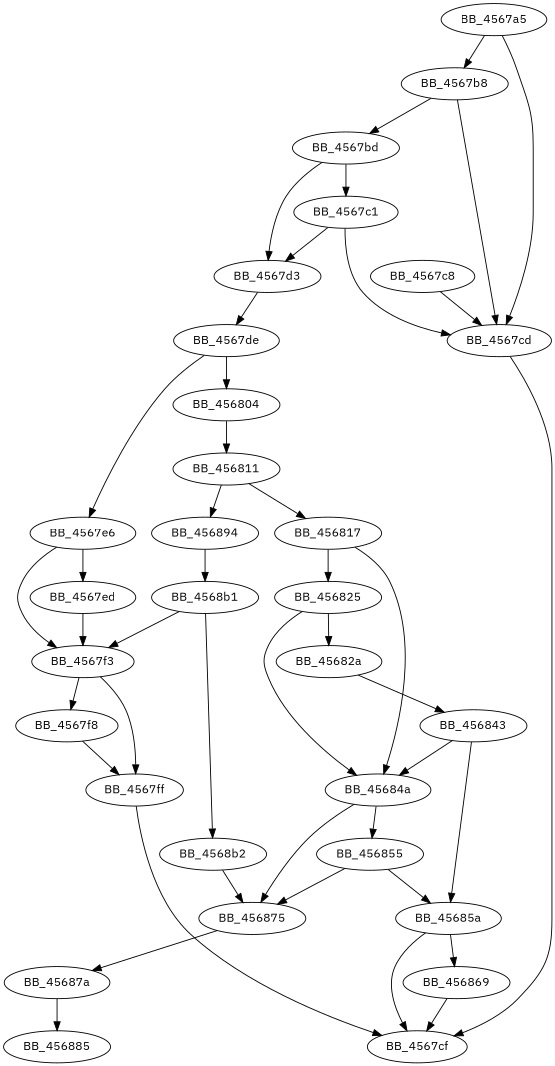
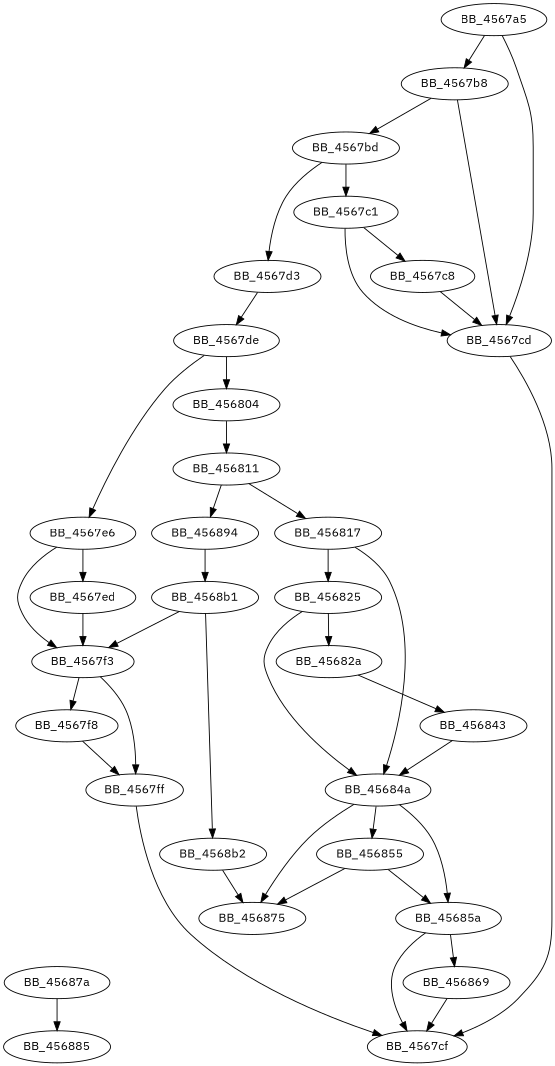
  digraph {
    fontname="IBM Plex Sans"
    node [fontname="IBM Plex Sans"]
    edge [fontname="IBM Plex Sans"]
    BB_4567a5
    BB_4567b8
    BB_4567cd
    BB_4567bd
    BB_4567cf
    BB_4567c1
    BB_4567d3
    BB_4567c8
    BB_4567de
    BB_4567e6
    BB_456804
    BB_4567ed
    BB_4567f3
    BB_456811
    BB_4567f8
    BB_4567ff
    BB_456817
    BB_456894
    BB_456825
    BB_45684a
    BB_4568b1
    BB_45682a
    BB_456855
    BB_456875
    n25 [label=BB_4568b2]
    BB_456843
    BB_45685a
    BB_45687a
    BB_456869
    BB_456885
    BB_4567a5 -> BB_4567b8
    BB_4567a5 -> BB_4567cd
    BB_4567b8 -> BB_4567cd
    BB_4567b8 -> BB_4567bd
    BB_4567cd -> BB_4567cf
    BB_4567bd -> BB_4567c1
    BB_4567bd -> BB_4567d3
    BB_4567c1 -> BB_4567cd
-   BB_4567c1 -> BB_4567d3
+   BB_4567c1 -> BB_4567c8
    BB_4567d3 -> BB_4567de
    BB_4567c8 -> BB_4567cd
    BB_4567de -> BB_4567e6
    BB_4567de -> BB_456804
    BB_4567e6 -> BB_4567ed
    BB_4567e6 -> BB_4567f3
    BB_456804 -> BB_456811
    BB_4567ed -> BB_4567f3
    BB_4567f3 -> BB_4567f8
    BB_4567f3 -> BB_4567ff
    BB_456811 -> BB_456817
    BB_456811 -> BB_456894
    BB_4567f8 -> BB_4567ff
    BB_4567ff -> BB_4567cf
    BB_456817 -> BB_456825
    BB_456817 -> BB_45684a
    BB_456894 -> BB_4568b1
    BB_456825 -> BB_45684a
    BB_456825 -> BB_45682a
    BB_45684a -> BB_456855
    BB_45684a -> BB_456875
    BB_4568b1 -> BB_4567f3
    BB_4568b1 -> n25
    BB_45682a -> BB_456843
    BB_456855 -> BB_456875
    BB_456855 -> BB_45685a
-   BB_456875 -> BB_45687a
    n25 -> BB_456875
    BB_456843 -> BB_45684a
-   BB_456843 -> BB_45685a
+   BB_45684a -> BB_45685a
    BB_45685a -> BB_4567cf
    BB_45685a -> BB_456869
    BB_45687a -> BB_456885
    BB_456869 -> BB_4567cf
  }
